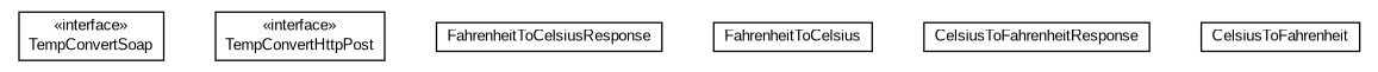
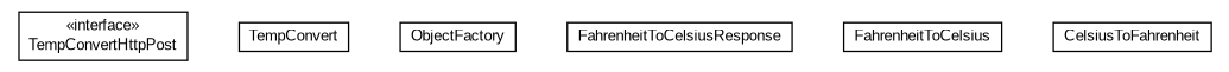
  digraph {
    nodesep=0.25
    ranksep=0.5
    node [fontcolor=black fontname=arial fontsize=10.0 shape=plaintext]
-   n1 [label=<<table title="com.w3schools.webservices.TempConvertSoap" border="0" cellborder="1" cellspacing="0" cellpadding="2" port="p" href="./TempConvertSoap.html"> 		<tr><td><table border="0" cellspacing="0" cellpadding="1"> <tr><td align="center" balign="center"> &#171;interface&#187; </td></tr> <tr><td align="center" balign="center"> TempConvertSoap </td></tr> 		</table></td></tr> 		</table>>]
    n2 [label=<<table title="com.w3schools.webservices.TempConvertHttpPost" border="0" cellborder="1" cellspacing="0" cellpadding="2" port="p" href="./TempConvertHttpPost.html"> 		<tr><td><table border="0" cellspacing="0" cellpadding="1"> <tr><td align="center" balign="center"> &#171;interface&#187; </td></tr> <tr><td align="center" balign="center"> TempConvertHttpPost </td></tr> 		</table></td></tr> 		</table>>]
+   n3 [label=<<table title="com.w3schools.webservices.TempConvert" border="0" cellborder="1" cellspacing="0" cellpadding="2" port="p" href="./TempConvert.html"> 		<tr><td><table border="0" cellspacing="0" cellpadding="1"> <tr><td align="center" balign="center"> TempConvert </td></tr> 		</table></td></tr> 		</table>>]
+   n4 [label=<<table title="com.w3schools.webservices.ObjectFactory" border="0" cellborder="1" cellspacing="0" cellpadding="2" port="p" href="./ObjectFactory.html"> 		<tr><td><table border="0" cellspacing="0" cellpadding="1"> <tr><td align="center" balign="center"> ObjectFactory </td></tr> 		</table></td></tr> 		</table>>]
    n5 [label=<<table title="com.w3schools.webservices.FahrenheitToCelsiusResponse" border="0" cellborder="1" cellspacing="0" cellpadding="2" port="p" href="./FahrenheitToCelsiusResponse.html"> 		<tr><td><table border="0" cellspacing="0" cellpadding="1"> <tr><td align="center" balign="center"> FahrenheitToCelsiusResponse </td></tr> 		</table></td></tr> 		</table>>]
    n6 [label=<<table title="com.w3schools.webservices.FahrenheitToCelsius" border="0" cellborder="1" cellspacing="0" cellpadding="2" port="p" href="./FahrenheitToCelsius.html"> 		<tr><td><table border="0" cellspacing="0" cellpadding="1"> <tr><td align="center" balign="center"> FahrenheitToCelsius </td></tr> 		</table></td></tr> 		</table>>]
-   n7 [label=<<table title="com.w3schools.webservices.CelsiusToFahrenheitResponse" border="0" cellborder="1" cellspacing="0" cellpadding="2" port="p" href="./CelsiusToFahrenheitResponse.html"> 		<tr><td><table border="0" cellspacing="0" cellpadding="1"> <tr><td align="center" balign="center"> CelsiusToFahrenheitResponse </td></tr> 		</table></td></tr> 		</table>>]
    n8 [label=<<table title="com.w3schools.webservices.CelsiusToFahrenheit" border="0" cellborder="1" cellspacing="0" cellpadding="2" port="p" href="./CelsiusToFahrenheit.html"> 		<tr><td><table border="0" cellspacing="0" cellpadding="1"> <tr><td align="center" balign="center"> CelsiusToFahrenheit </td></tr> 		</table></td></tr> 		</table>>]
  }
